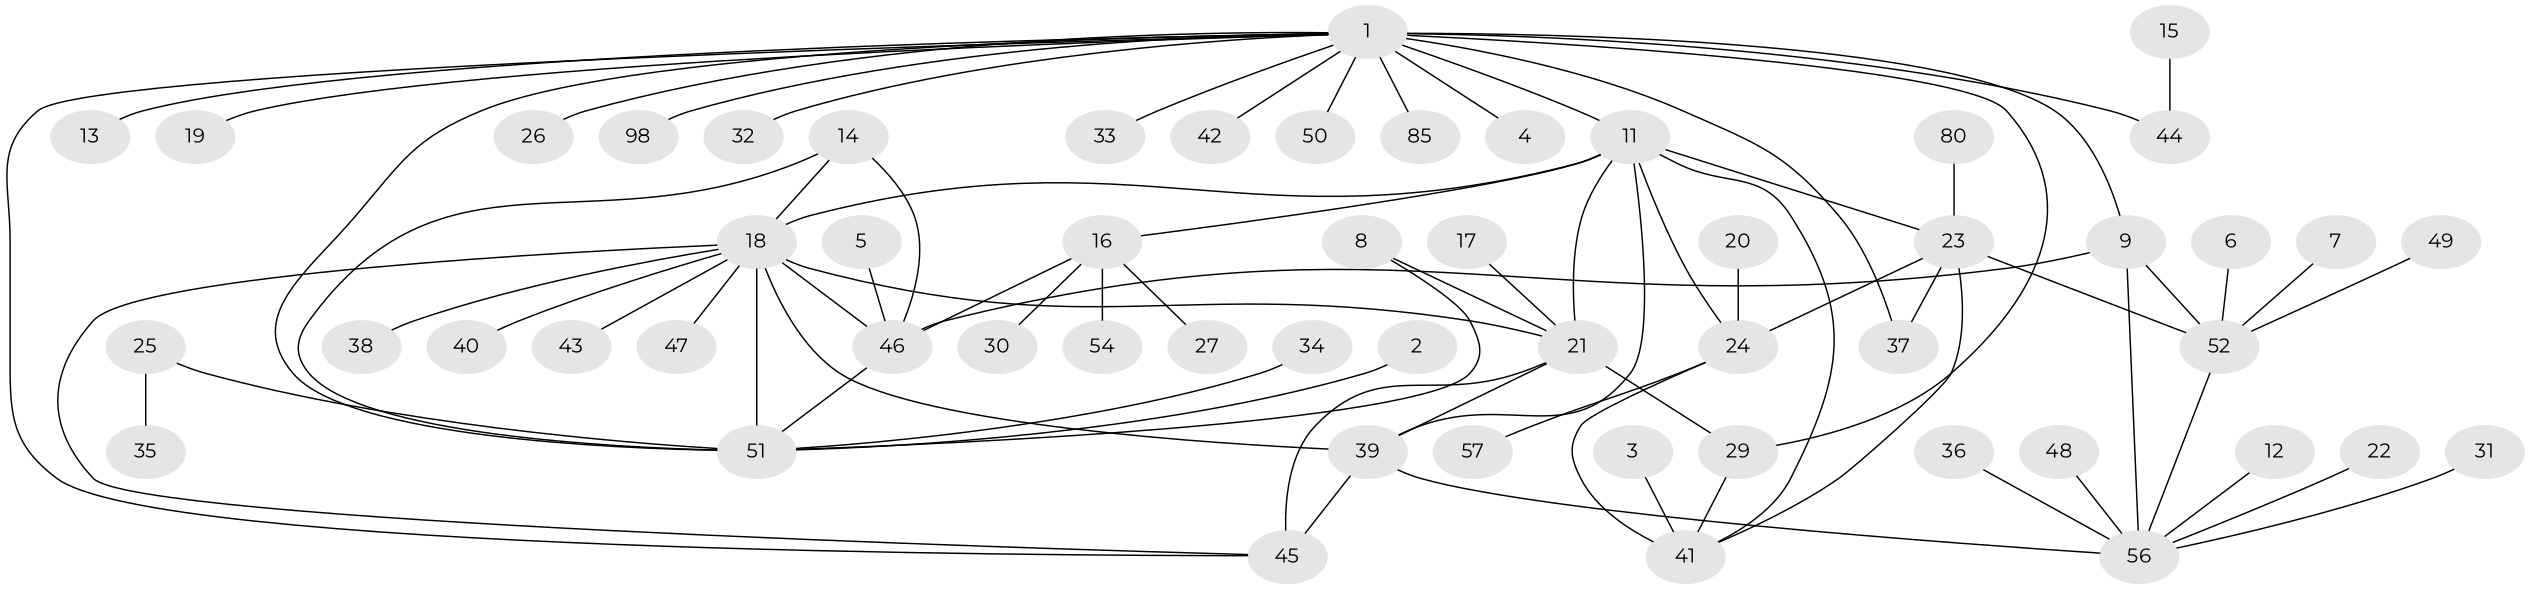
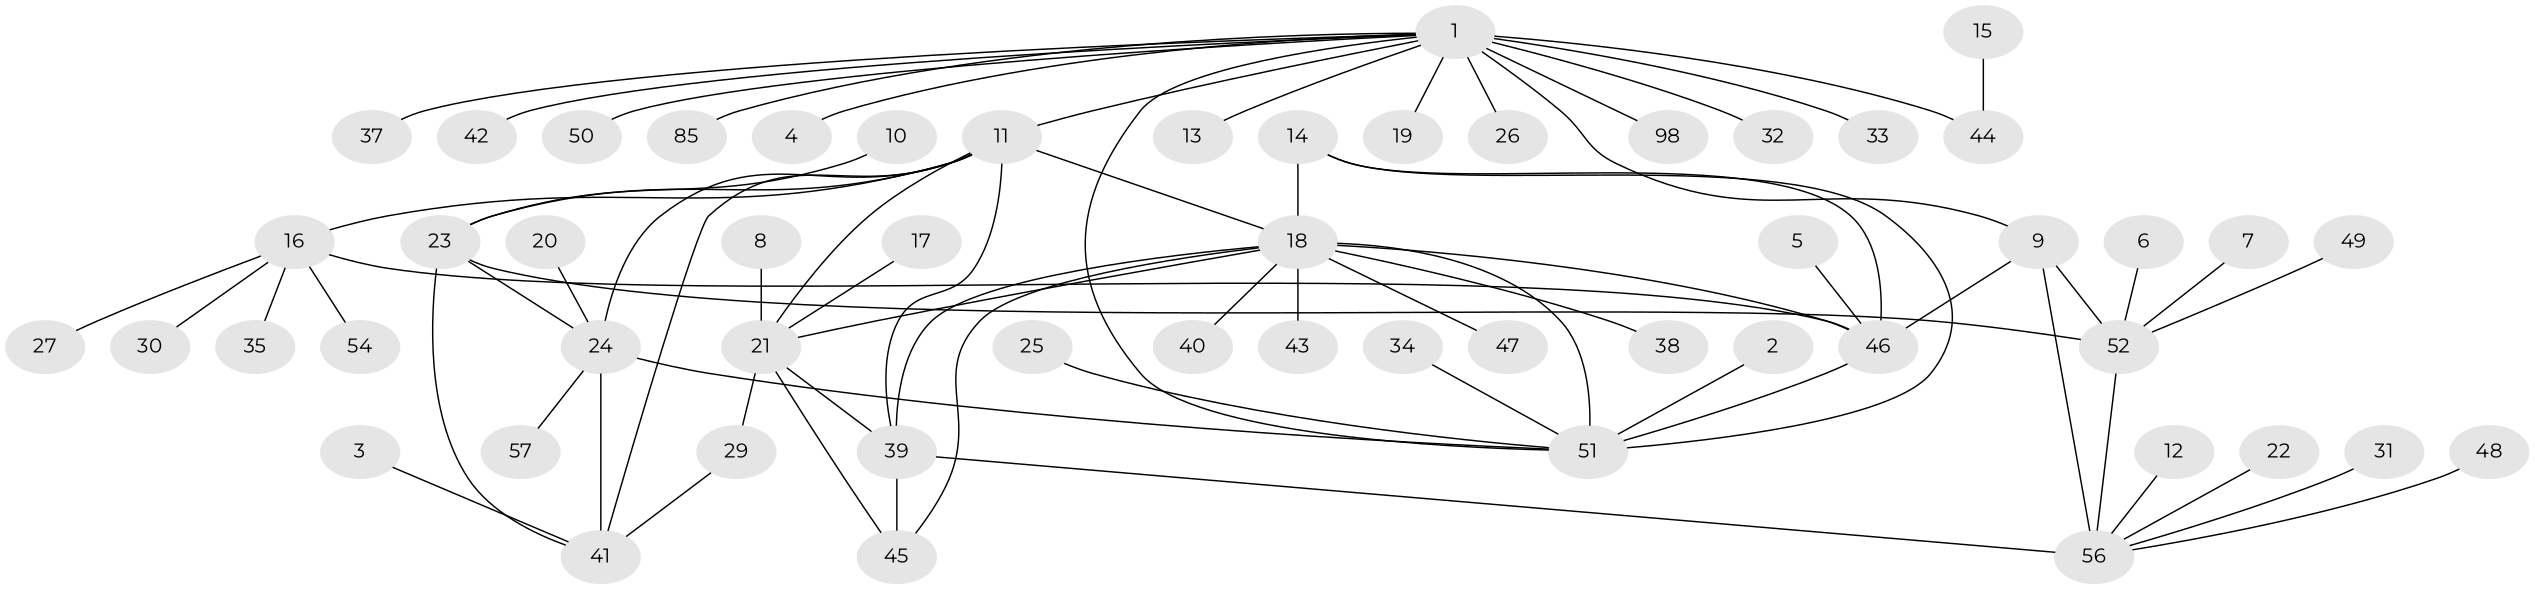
  graph {
    fontname=Montserrat
    node [color=gray90 fontname=Montserrat style=filled]
    edge [fontname=Montserrat weight=1.0]
    1
    4
    9
    11
    13
    19
    26
    n8 [label=98]
    29
    32
    33
    37
    42
    44
    45
    50
    51
    n18 [label=85]
    46
    52
    56
    41
    21
    23
    16
    18
    24
    39
    12
    2
    3
    5
    6
    7
    8
-   10 [label=80]
+   10
    27
    30
    35
    54
    38
    40
    43
    47
    57
    14
    15
    17
    20
    22
    25
    31
    34
-   36
    48
    49
    1 -- 4
    1 -- 9
    1 -- 11
    1 -- 13
    1 -- 19
    1 -- 26
    1 -- n8
-   1 -- 29
    1 -- 32
    1 -- 33
    1 -- 37
    1 -- 42
    1 -- 44 [weight=4.0]
-   1 -- 45
    1 -- 50
    1 -- 51
    1 -- n18
    9 -- 46 [weight=2.0]
    9 -- 52 [weight=3.0]
    9 -- 56 [weight=3.0]
    11 -- 41
    11 -- 21
    11 -- 23
    11 -- 16
    11 -- 18
    11 -- 24 [weight=2.0]
    11 -- 39
    29 -- 41
    46 -- 51
    52 -- 56
    21 -- 29
    21 -- 45
    21 -- 39 [weight=2.0]
-   23 -- 37
    23 -- 52
    23 -- 41
    23 -- 24 [weight=2.0]
    16 -- 46
    16 -- 27
    16 -- 30
-   25 -- 35
+   16 -- 35
    16 -- 54
    18 -- 45
    18 -- 51
    18 -- 46
    18 -- 21
    18 -- 39 [weight=2.0]
    18 -- 38
    18 -- 40
    18 -- 43
    18 -- 47
-   8 -- 51
+   24 -- 51
    24 -- 41 [weight=2.0]
    24 -- 57
    39 -- 45 [weight=2.0]
    39 -- 56
    12 -- 56
    2 -- 51
    3 -- 41
    5 -- 46
    6 -- 52
    7 -- 52
    8 -- 21
    10 -- 23
    14 -- 51 [weight=2.0]
    14 -- 46 [weight=2.0]
    14 -- 18 [weight=3.0]
    15 -- 44
    17 -- 21
    20 -- 24
    22 -- 56
    25 -- 51
    31 -- 56
    34 -- 51
-   36 -- 56
    48 -- 56
    49 -- 52
  }
